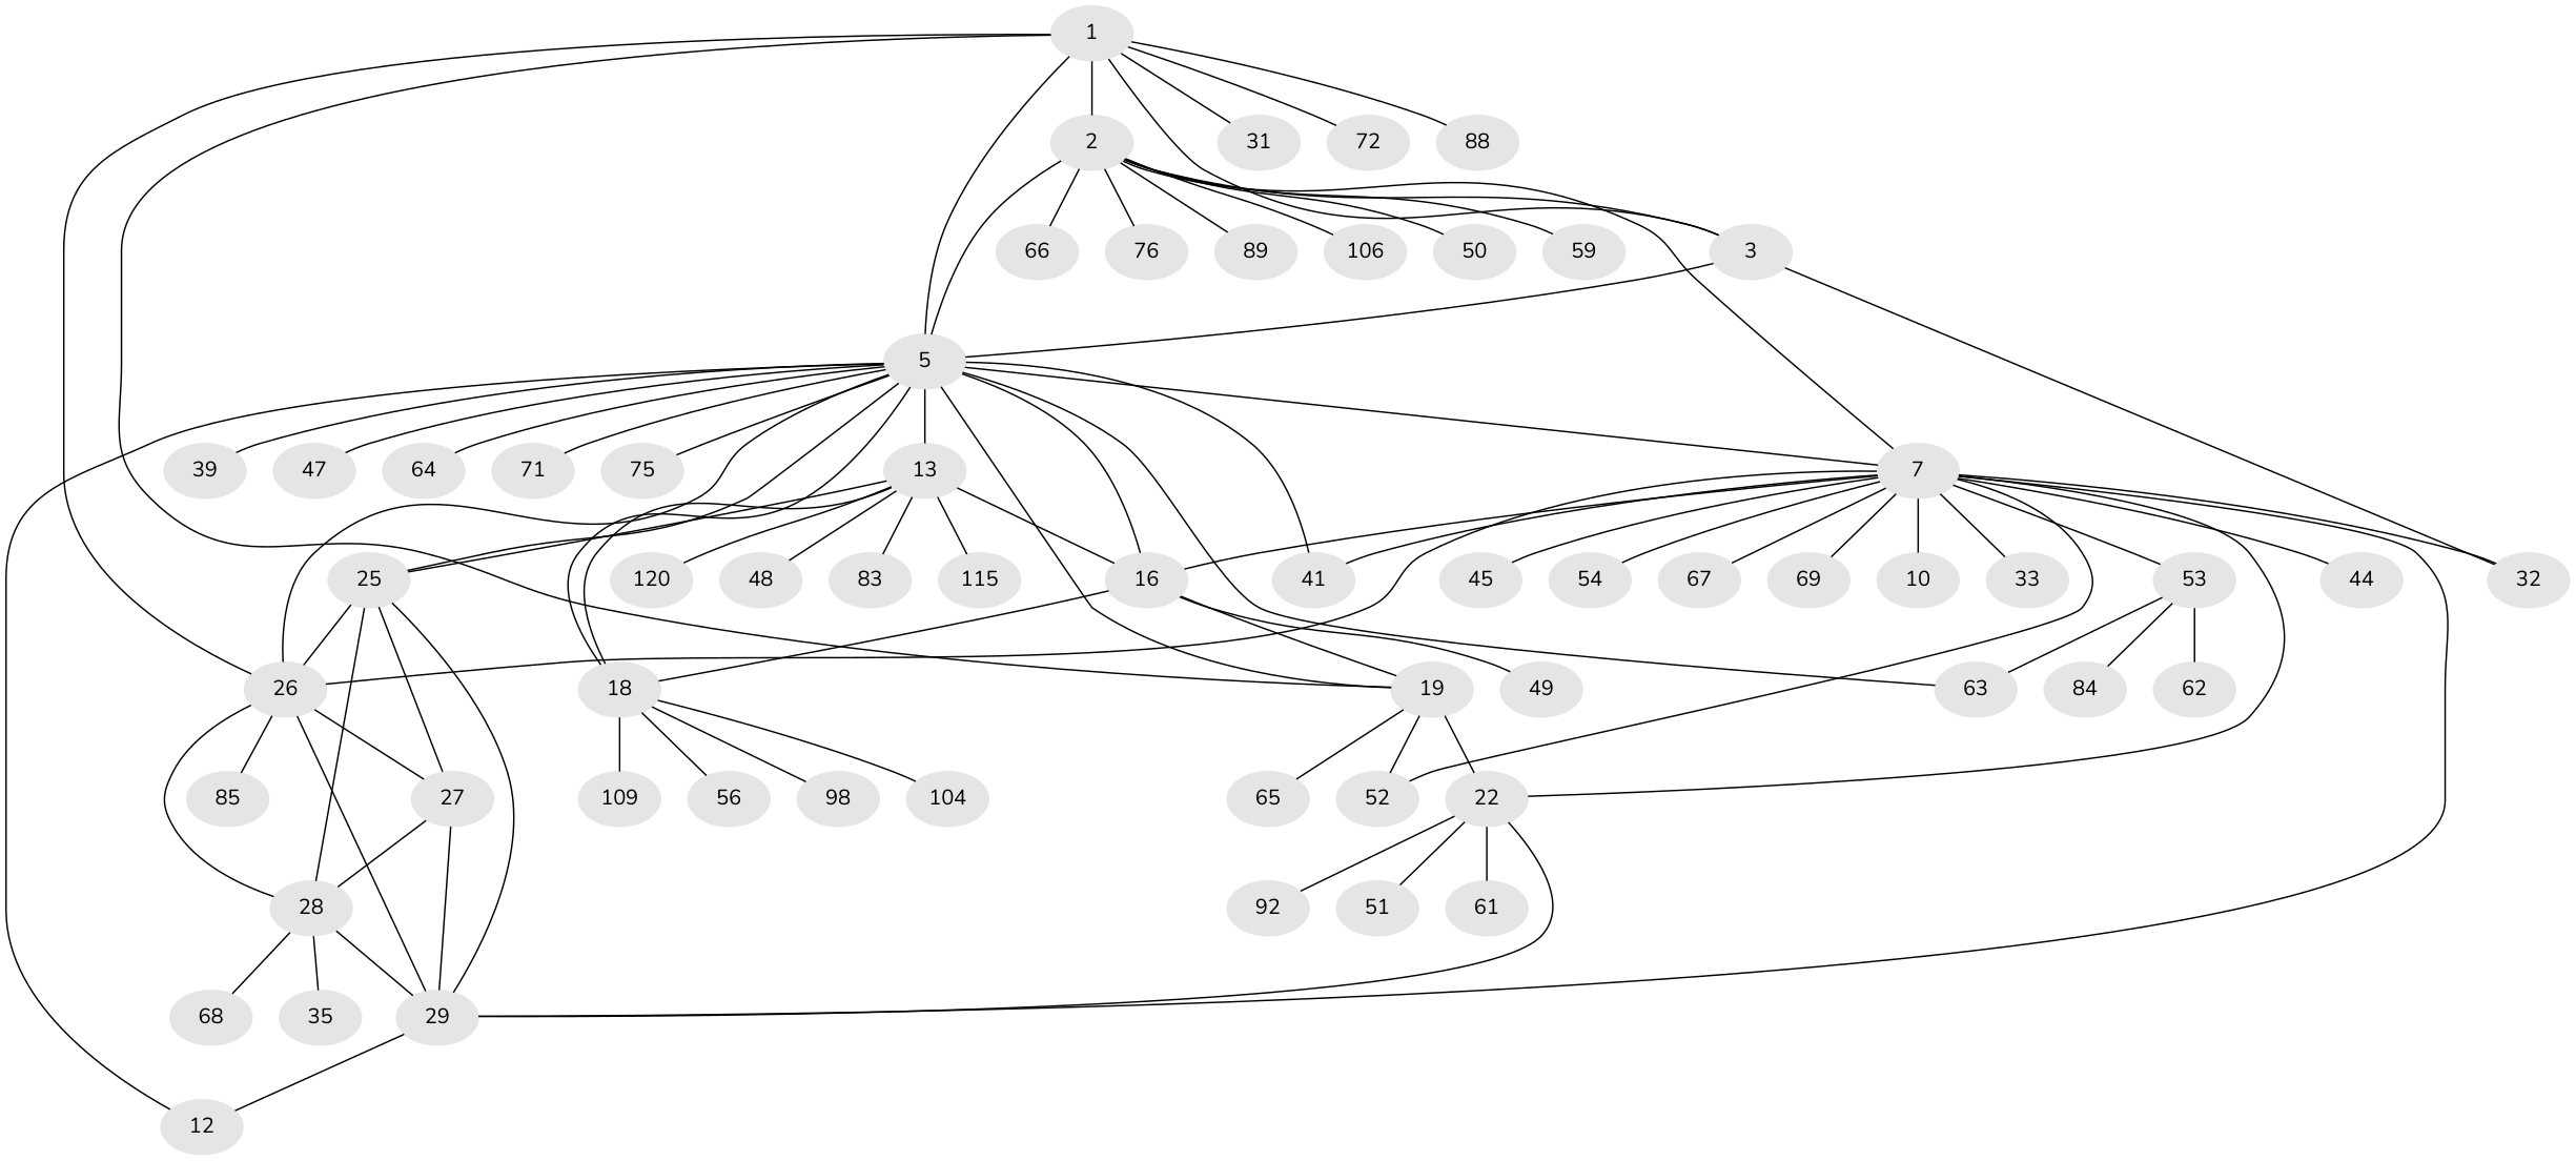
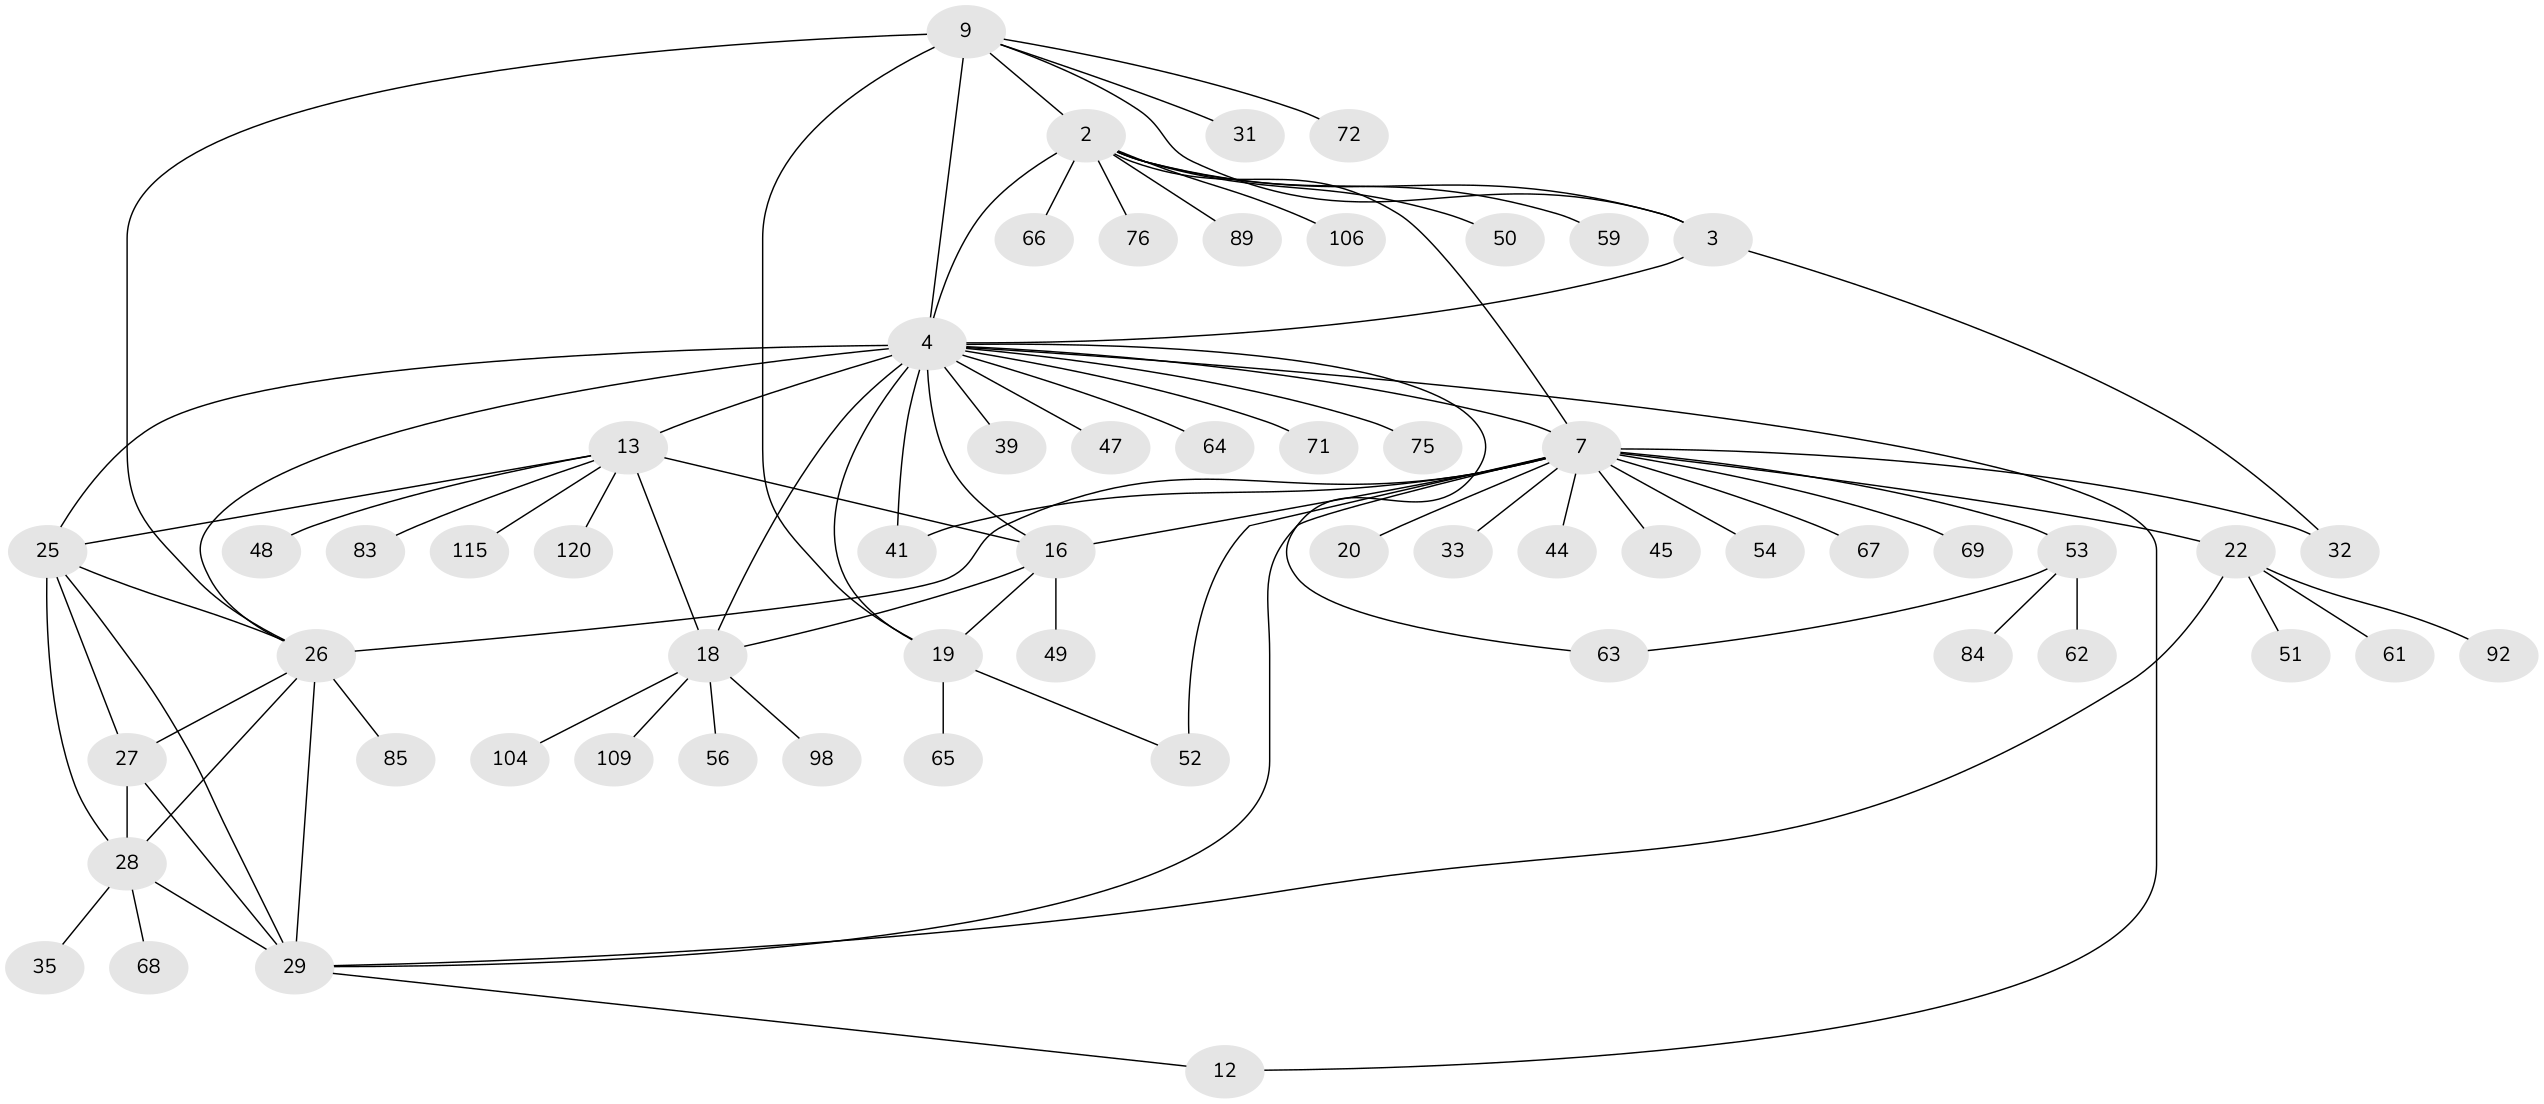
  graph {
    fontname=Nunito
    node [color=gray90 fontname=Nunito style=filled]
    edge [fontname=Nunito]
-   1 [super="+6"]
+   1 [super="+6" label=9]
    2 [super="+34"]
    3
-   4 [super="+5+94+100+121+78+14+36" label=5]
+   4 [super="+5+94+100+121+78+14+36"]
    19 [super="+21+87"]
    26
    31 [super="+38+110"]
    72
-   88
    7 [super="+9+50+8+97+43+12+20"]
    n11 [label=50]
    59
    66
    76
    89 [super="+96"]
    106
    32
    13 [super="+17+117"]
    16
    18
    25 [super="+46+95"]
    39
    41
    n24 [label=12 super="+103"]
    47
    63
    64
    71
    75
    22 [super="+23+55"]
    52
    65
    29
    27
    28 [super="+108+119+60+70+30"]
    85
-   10
+   10 [label=20]
    33 [super="+79"]
    44
    45
    53
    54
    67
    69
    48
    83
    115
    120
    49
    56
    98
    104
    109
    51
    61
    92
    62
    84 [super="+116"]
    35
    n60 [label=68]
    1 -- 2 [weight=2]
    1 -- 3 [weight=2]
    1 -- 4 [weight=4]
    1 -- 19
    1 -- 26
    1 -- 31
    1 -- 72
-   1 -- 88
    2 -- 3
    2 -- 4 [weight=2]
    2 -- 7
    2 -- n11
    2 -- 59
    2 -- 66
    2 -- 76
    2 -- 89
    2 -- 106
    3 -- 4 [weight=2]
    3 -- 32
    4 -- 19
    4 -- 26
    4 -- 7 [weight=3]
    4 -- 13 [weight=4]
    4 -- 16 [weight=2]
    4 -- 18 [weight=2]
    4 -- 25
    4 -- 39
    4 -- 41
    4 -- n24
    4 -- 47
    4 -- 63
    4 -- 64
    4 -- 71
    4 -- 75
-   19 -- 22 [weight=6]
    19 -- 52
    19 -- 65
    26 -- 29
    26 -- 27
    26 -- 28 [weight=2]
    26 -- 85
    7 -- 26 [weight=2]
    7 -- 32 [weight=2]
    7 -- 16
    7 -- 41
    7 -- 22 [weight=2]
    7 -- 52 [weight=3]
    7 -- 29
    7 -- 10 [weight=5]
    7 -- 33
    7 -- 44
    7 -- 45
    7 -- 53
    7 -- 54
    7 -- 67
    7 -- 69
    13 -- 16 [weight=2]
    13 -- 18 [weight=2]
    13 -- 25
    13 -- 48
    13 -- 83
    13 -- 115
    13 -- 120
    16 -- 19
    16 -- 18
    16 -- 49
    18 -- 56
    18 -- 98
    18 -- 104
    18 -- 109
    25 -- 26
    25 -- 29
    25 -- 27
    25 -- 28 [weight=2]
    22 -- 29
    22 -- 51
    22 -- 61
    22 -- 92
    29 -- n24
    27 -- 29
    27 -- 28 [weight=2]
    28 -- 29 [weight=2]
    28 -- 35
    28 -- n60
    53 -- 63
    53 -- 62
    53 -- 84
  }
